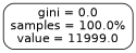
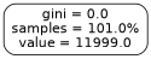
  digraph {
    ranksep=equally
    splines=polyline
-   n1 [color=black fontname=helvetica label="gini = 0.0\nsamples = 100.0%\nvalue = 11999.0" shape=box style=rounded]
+   n1 [color=black fontname=helvetica label="gini = 0.0\nsamples = 101.0%\nvalue = 11999.0" shape=box style=rounded]
    subgraph sub_1 {
      rank=same
      n1
    }
  }
